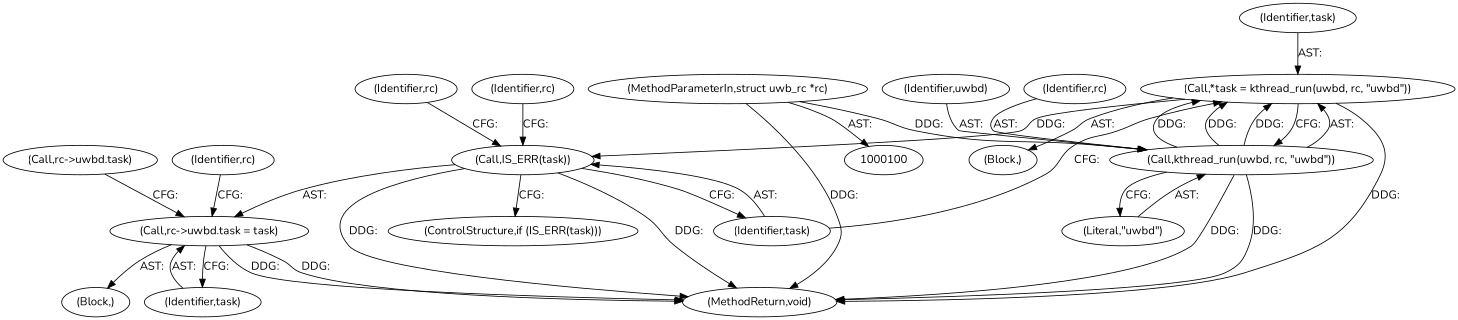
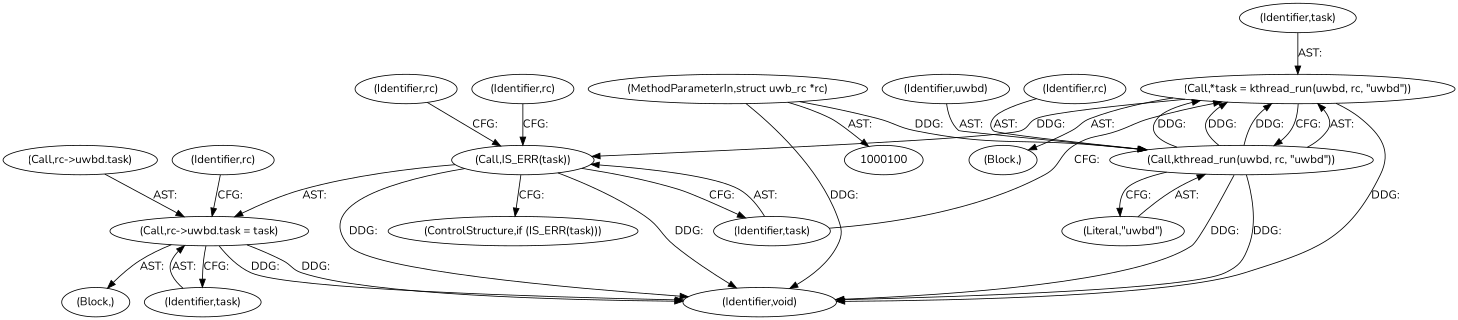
  digraph {
    fontname=Nunito
    node [fontname=Nunito]
    edge [fontname=Nunito]
    n1 [label="(Call,*task = kthread_run(uwbd, rc, \"uwbd\"))"]
    n2 [label="(Call,kthread_run(uwbd, rc, \"uwbd\"))"]
    n3 [label="(Call,IS_ERR(task))"]
    n4 [label="(Block,)"]
-   n5 [label="(MethodReturn,void)"]
+   n5 [label="(Identifier,void)"]
    n6 [label="(Literal,\"uwbd\")"]
    n7 [label="(Call,rc->uwbd.task = task)"]
    n8 [label="(ControlStructure,if (IS_ERR(task)))"]
    n9 [label="(Identifier,task)"]
    n10 [label="(MethodParameterIn,struct uwb_rc *rc)"]
    1000100
    n12 [label="(Block,)"]
    n13 [label="(Identifier,task)"]
    n14 [label="(Identifier,uwbd)"]
    n15 [label="(Identifier,rc)"]
    n16 [label="(Call,rc->uwbd.task)"]
    n17 [label="(Identifier,rc)"]
    n18 [label="(Identifier,task)"]
    n19 [label="(Identifier,rc)"]
    n20 [label="(Identifier,rc)"]
    n1 -> n2 [label="CFG: "]
    n1 -> n3 [label="DDG: "]
    n1 -> n4 [label="AST: "]
    n1 -> n5 [label="DDG: "]
    n2 -> n1 [label="AST: "]
    n2 -> n1 [label="DDG: "]
    n2 -> n1 [label="DDG: "]
    n2 -> n1 [label="DDG: "]
    n2 -> n5 [label="DDG: "]
    n2 -> n5 [label="DDG: "]
    n2 -> n6 [label="CFG: "]
    n3 -> n5 [label="DDG: "]
    n3 -> n5 [label="DDG: "]
    n3 -> n7 [label="AST: "]
    n3 -> n8 [label="CFG: "]
    n3 -> n9 [label="CFG: "]
    n6 -> n2 [label="AST: "]
    n7 -> n5 [label="DDG: "]
    n7 -> n5 [label="DDG: "]
    n7 -> n12 [label="AST: "]
    n7 -> n13 [label="CFG: "]
    n9 -> n1 [label="CFG: "]
    n9 -> n3 [label="AST: "]
    n10 -> n2 [label="DDG: "]
    n10 -> n5 [label="DDG: "]
    n10 -> 1000100 [label="AST: "]
    n13 -> n7 [label="AST: "]
    n14 -> n2 [label="AST: "]
    n15 -> n3 [label="CFG: "]
-   n16 -> n7 [label="CFG: "]
+   n16 -> n7 [label="AST: "]
    n17 -> n2 [label="AST: "]
    n18 -> n1 [label="AST: "]
    n19 -> n3 [label="CFG: "]
    n20 -> n7 [label="CFG: "]
  }
